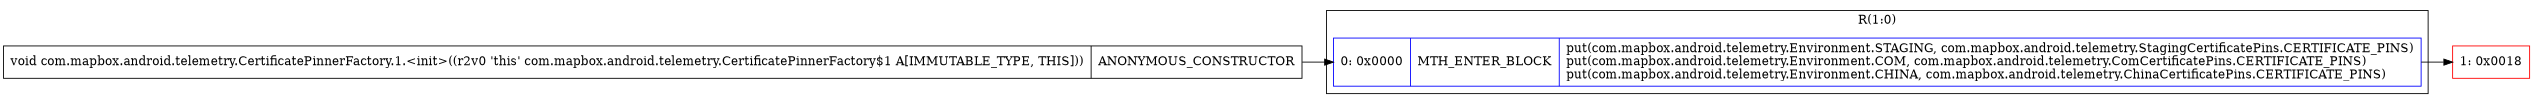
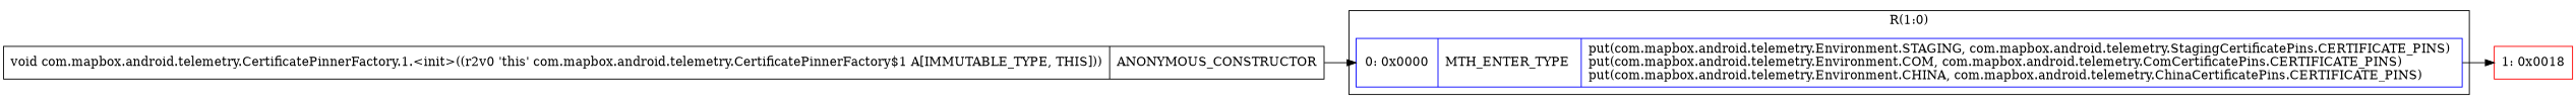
  digraph {
    rankdir=LR
    node [shape=record]
-   n1 [color=blue label="{0\:\ 0x0000|MTH_ENTER_BLOCK\l|put(com.mapbox.android.telemetry.Environment.STAGING, com.mapbox.android.telemetry.StagingCertificatePins.CERTIFICATE_PINS)\lput(com.mapbox.android.telemetry.Environment.COM, com.mapbox.android.telemetry.ComCertificatePins.CERTIFICATE_PINS)\lput(com.mapbox.android.telemetry.Environment.CHINA, com.mapbox.android.telemetry.ChinaCertificatePins.CERTIFICATE_PINS)\l}"]
+   n1 [color=blue label="{0\:\ 0x0000|MTH_ENTER_TYPE\l|put(com.mapbox.android.telemetry.Environment.STAGING, com.mapbox.android.telemetry.StagingCertificatePins.CERTIFICATE_PINS)\lput(com.mapbox.android.telemetry.Environment.COM, com.mapbox.android.telemetry.ComCertificatePins.CERTIFICATE_PINS)\lput(com.mapbox.android.telemetry.Environment.CHINA, com.mapbox.android.telemetry.ChinaCertificatePins.CERTIFICATE_PINS)\l}"]
    n2 [color=red label="{1\:\ 0x0018}"]
    n3 [label="{void com.mapbox.android.telemetry.CertificatePinnerFactory.1.\<init\>((r2v0 'this' com.mapbox.android.telemetry.CertificatePinnerFactory$1 A[IMMUTABLE_TYPE, THIS]))  | ANONYMOUS_CONSTRUCTOR\l}"]
    subgraph cluster_1 {
      label="R(1:0)"
      n1
    }
    n1 -> n2
    n3 -> n1
  }
